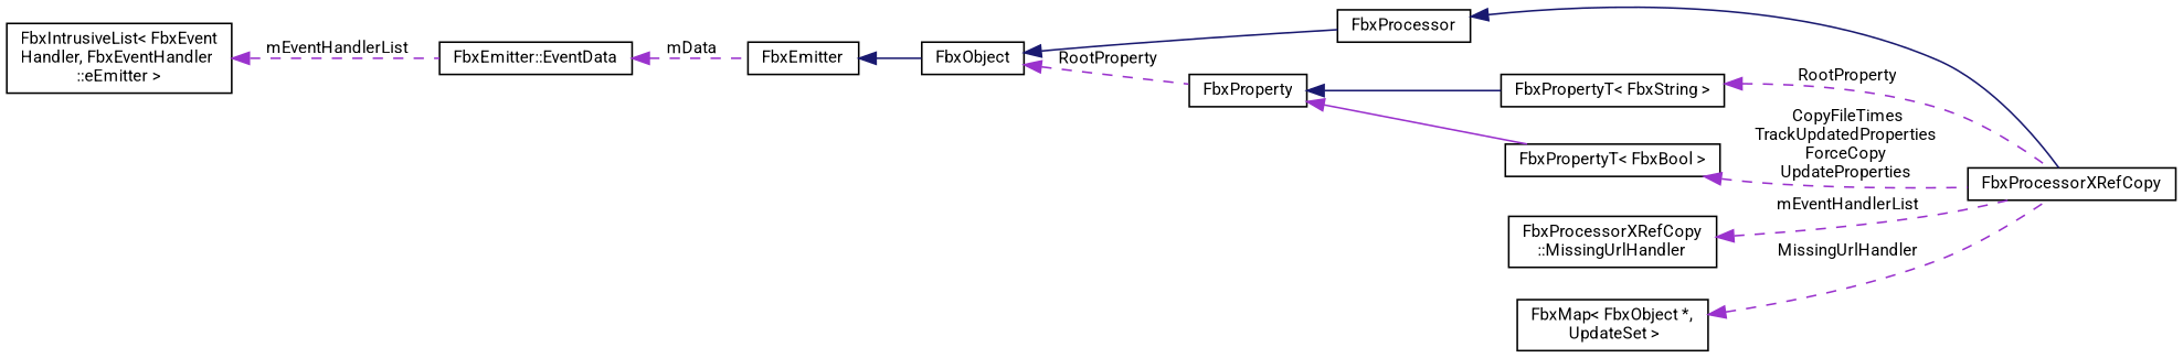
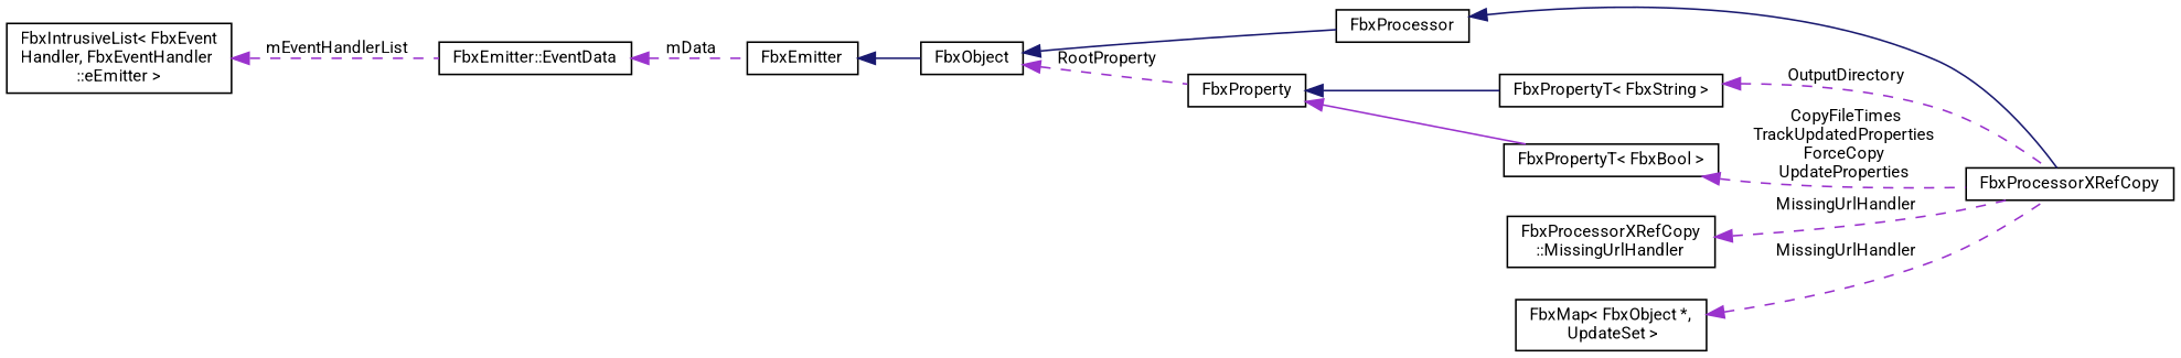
  digraph {
    fontname=Roboto
    rankdir=LR
    node [color=black fillcolor=white fontname=Roboto fontsize=10 shape=record style=filled]
    edge [color=darkorchid3 dir=back fontname=Roboto fontsize=10 labelfontname=Helvetica labelfontsize=10 style=dashed]
    n1 [height=0.2 label=FbxProcessorXRefCopy width=0.4]
    n2 [height=0.2 label=FbxProcessor width=0.4]
    n3 [height=0.2 label=FbxObject width=0.4]
    n4 [height=0.2 label=FbxProperty width=0.4]
    n5 [height=0.2 label=FbxEmitter width=0.4]
    n6 [height=0.2 label="FbxEmitter::EventData" width=0.4]
    n7 [height=0.2 label="FbxIntrusiveList\< FbxEvent\lHandler, FbxEventHandler\l::eEmitter \>" width=0.4]
    n8 [height=0.2 label="FbxPropertyT\< FbxString \>" width=0.4]
    n9 [height=0.2 label="FbxPropertyT\< FbxBool \>" width=0.4]
    n10 [height=0.2 label="FbxProcessorXRefCopy\l::MissingUrlHandler" width=0.4]
    n11 [height=0.2 label="FbxMap\< FbxObject *,\l UpdateSet \>" width=0.4]
    n2 -> n1 [color=midnightblue style=solid]
    n3 -> n2 [color=midnightblue style=solid]
    n3 -> n4 [label=" RootProperty"]
    n4 -> n8 [color=midnightblue style=solid]
    n4 -> n9 [style=solid]
    n5 -> n3 [color=midnightblue style=solid]
    n6 -> n5 [label=" mData"]
    n7 -> n6 [label=" mEventHandlerList"]
-   n8 -> n1 [label=" RootProperty"]
+   n8 -> n1 [label=" OutputDirectory"]
    n9 -> n1 [label=" CopyFileTimes\nTrackUpdatedProperties\nForceCopy\nUpdateProperties"]
-   n10 -> n1 [label=" mEventHandlerList"]
+   n10 -> n1 [label=" MissingUrlHandler"]
    n11 -> n1 [label=" MissingUrlHandler"]
  }
